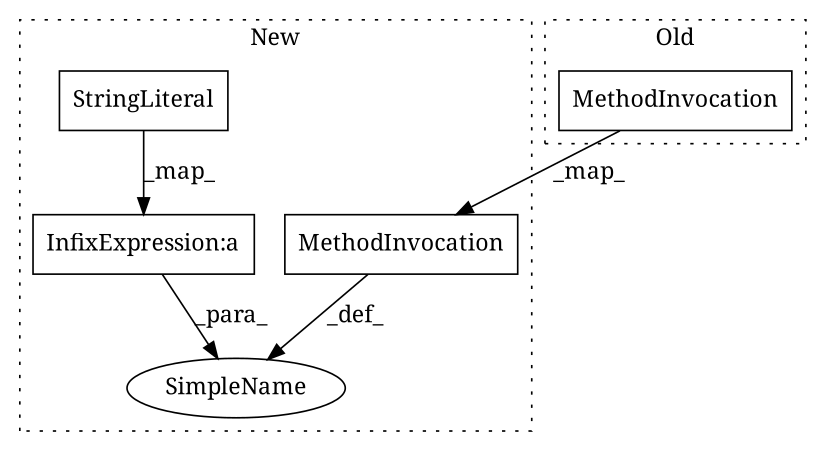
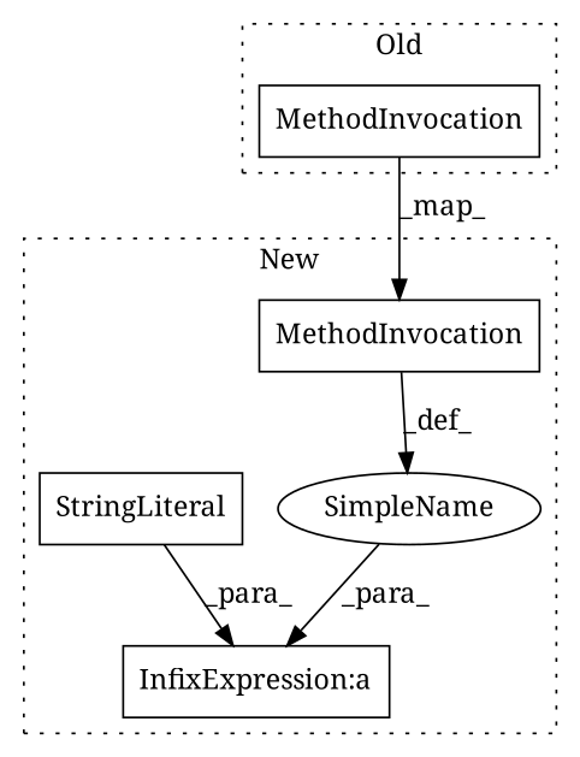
  digraph {
    fontname="Noto Serif"
    node [a=32 fontname="Noto Serif" l=10 shape=box]
    edge [fontname="Noto Serif"]
    n1 [label=MethodInvocation s=4058]
    n2 [a=42 label=SimpleName shape=ellipse l=""]
    n3 [a=45 l=25 label=StringLiteral s=4022]
    n4 [a=27 l=3 label="InfixExpression:a" s=4047]
    n5 [label=MethodInvocation s=4072]
    subgraph cluster_1 {
      label=New
      style=dotted
      n1
      n2
      n3
      n4
    }
    subgraph cluster_2 {
      label=Old
      style=dotted
      n5
    }
    n1 -> n2 [label=_def_]
-   n4 -> n2 [label=_para_]
-   n3 -> n4 [label=_map_]
+   n2 -> n4 [label=_para_]
+   n3 -> n4 [label=_para_]
    n5 -> n1 [label=_map_]
  }
